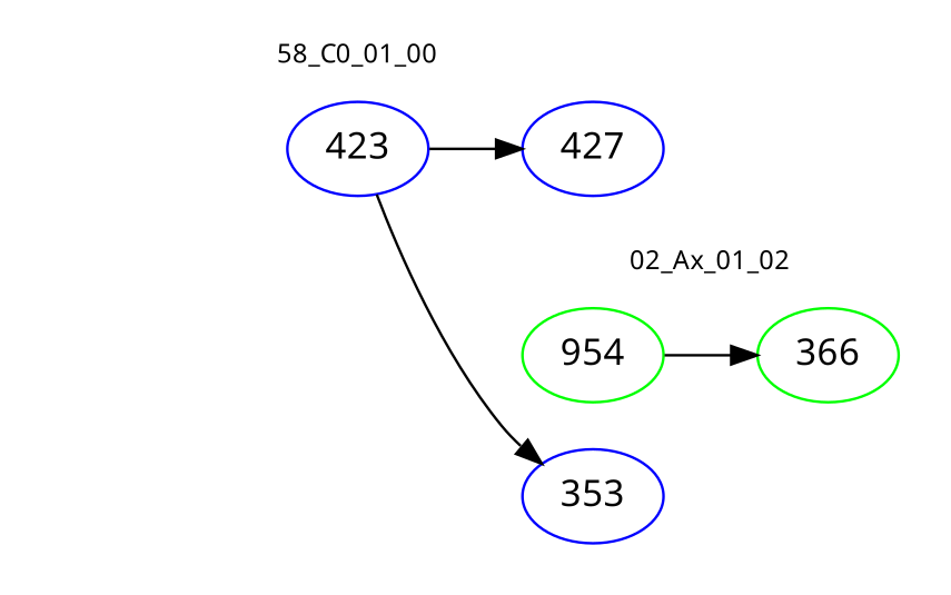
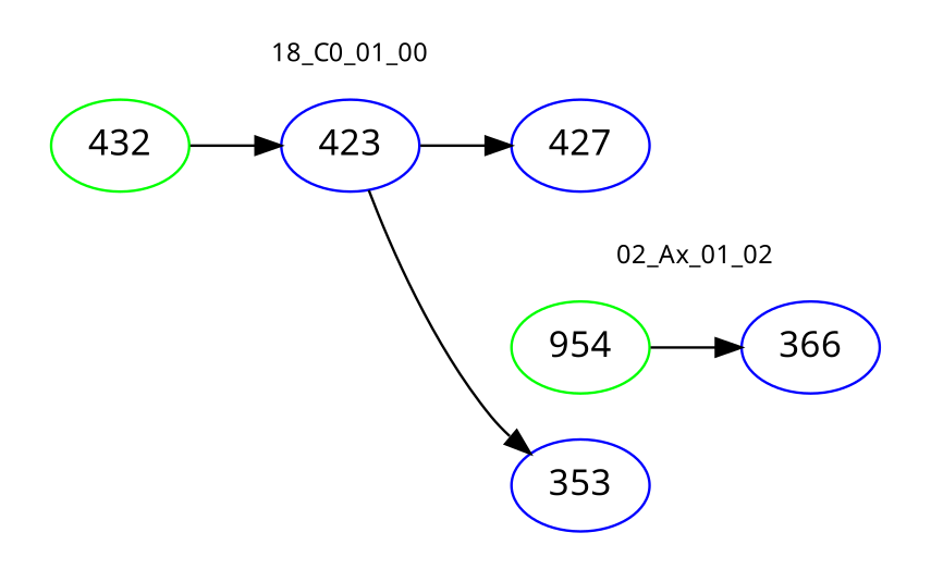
  digraph {
    fontname="Noto Sans"
    rankdir=LR
    node [color=blue fontname="Noto Sans"]
    edge [color=black fontname="Noto Sans"]
    n1 [color=green label=954]
-   n2 [color=green label=366]
+   n2 [label=366]
    n3 [label=353]
+   n4 [color=green label=432]
    n5 [label=423]
    n6 [label=427]
    subgraph cluster_1 {
      color=white
      fontsize=10
      label="02_Ax_01_02"
      n1
      n2
      n3
    }
    subgraph cluster_2 {
      color=white
      fontsize=10
-     label="58_C0_01_00"
+     label="18_C0_01_00"
+     n4
      n5
      n6
    }
    n1 -> n2
+   n4 -> n5
    n5 -> n3
    n5 -> n6
  }
